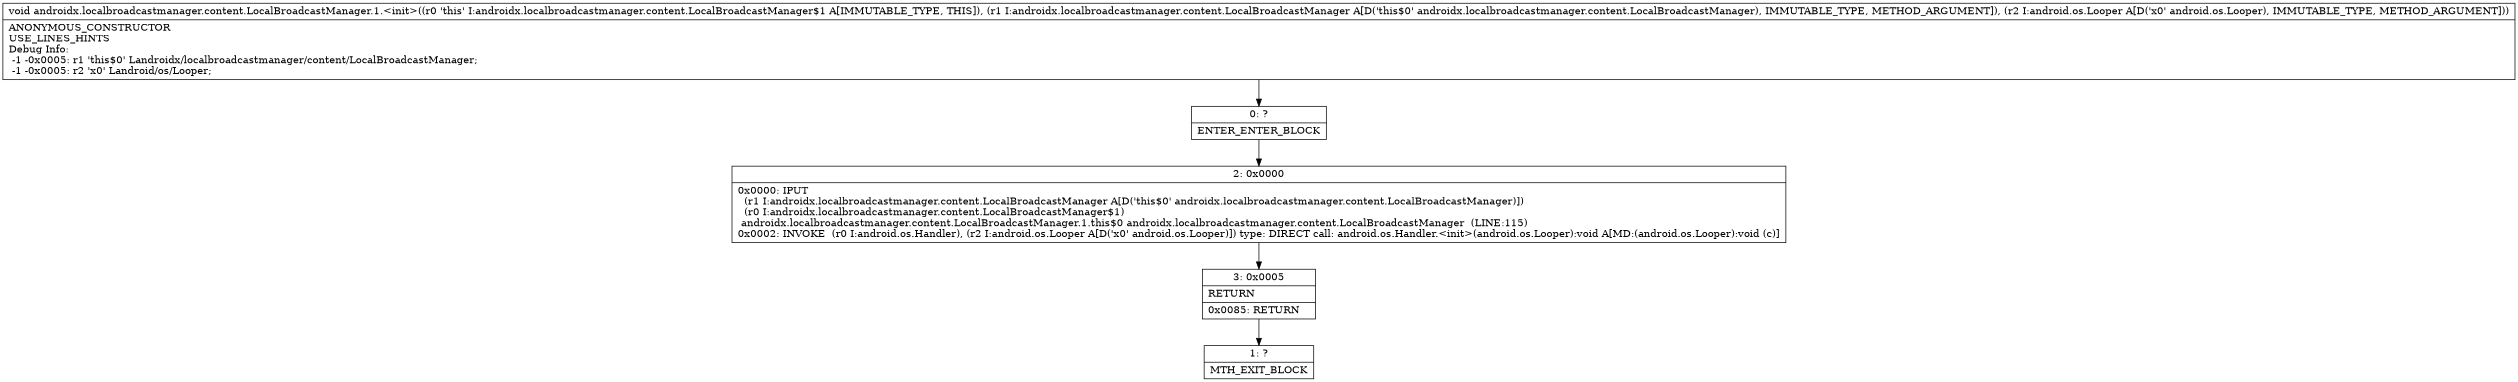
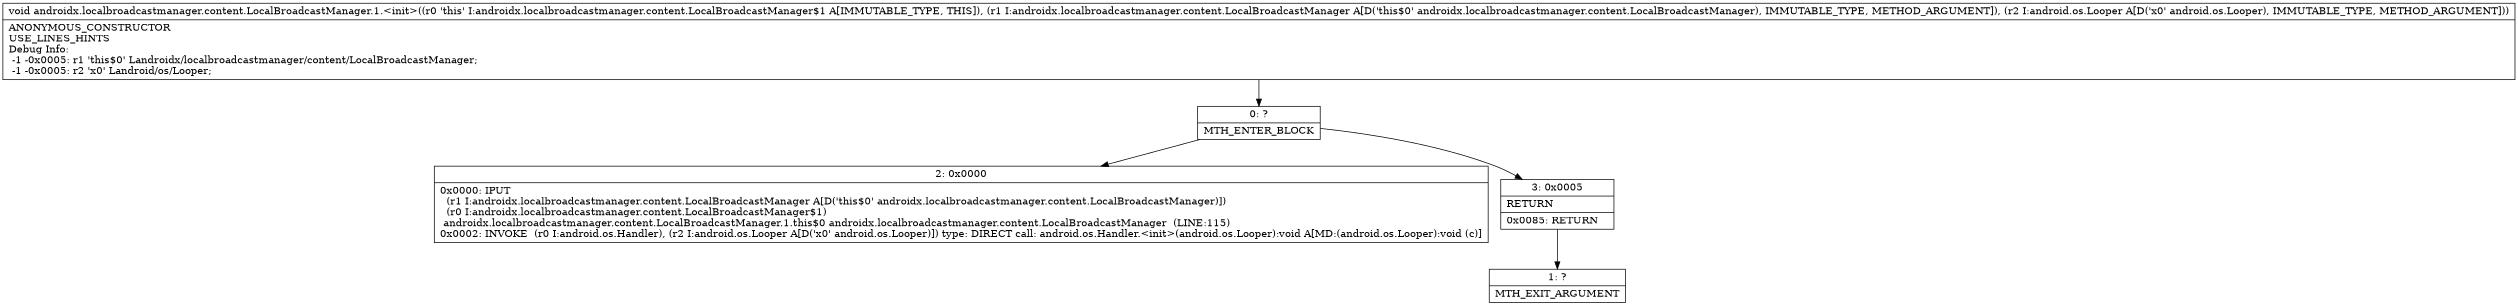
  digraph {
    node [shape=record]
-   n1 [label="{0\:\ ?|ENTER_ENTER_BLOCK\l}"]
+   n1 [label="{0\:\ ?|MTH_ENTER_BLOCK\l}"]
    n2 [label="{2\:\ 0x0000|0x0000: IPUT  \l  (r1 I:androidx.localbroadcastmanager.content.LocalBroadcastManager A[D('this$0' androidx.localbroadcastmanager.content.LocalBroadcastManager)])\l  (r0 I:androidx.localbroadcastmanager.content.LocalBroadcastManager$1)\l androidx.localbroadcastmanager.content.LocalBroadcastManager.1.this$0 androidx.localbroadcastmanager.content.LocalBroadcastManager  (LINE:115)\l0x0002: INVOKE  (r0 I:android.os.Handler), (r2 I:android.os.Looper A[D('x0' android.os.Looper)]) type: DIRECT call: android.os.Handler.\<init\>(android.os.Looper):void A[MD:(android.os.Looper):void (c)]\l}"]
    n3 [label="{3\:\ 0x0005|RETURN\l|0x0085: RETURN   \l}"]
-   n4 [label="{1\:\ ?|MTH_EXIT_BLOCK\l}"]
+   n4 [label="{1\:\ ?|MTH_EXIT_ARGUMENT\l}"]
    n5 [label="{void androidx.localbroadcastmanager.content.LocalBroadcastManager.1.\<init\>((r0 'this' I:androidx.localbroadcastmanager.content.LocalBroadcastManager$1 A[IMMUTABLE_TYPE, THIS]), (r1 I:androidx.localbroadcastmanager.content.LocalBroadcastManager A[D('this$0' androidx.localbroadcastmanager.content.LocalBroadcastManager), IMMUTABLE_TYPE, METHOD_ARGUMENT]), (r2 I:android.os.Looper A[D('x0' android.os.Looper), IMMUTABLE_TYPE, METHOD_ARGUMENT]))  | ANONYMOUS_CONSTRUCTOR\lUSE_LINES_HINTS\lDebug Info:\l  \-1 \-0x0005: r1 'this$0' Landroidx\/localbroadcastmanager\/content\/LocalBroadcastManager;\l  \-1 \-0x0005: r2 'x0' Landroid\/os\/Looper;\l}"]
    n1 -> n2
-   n2 -> n3
+   n1 -> n3
    n3 -> n4
    n5 -> n1
  }
